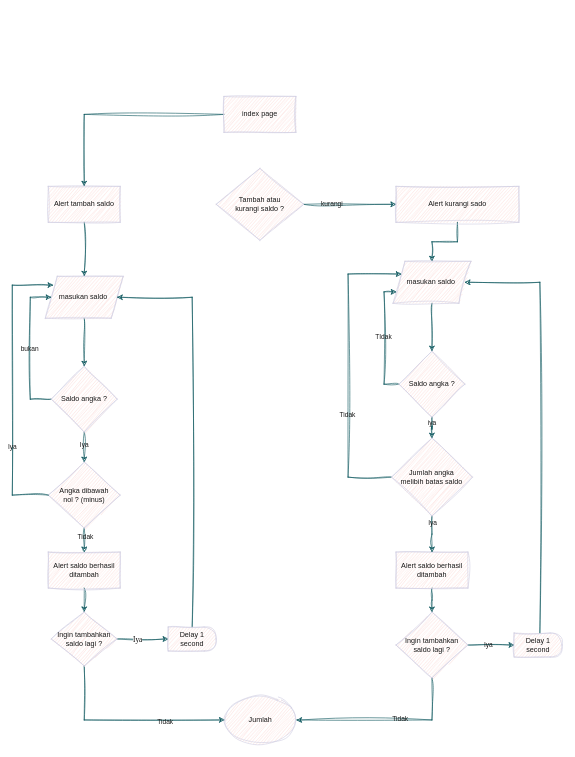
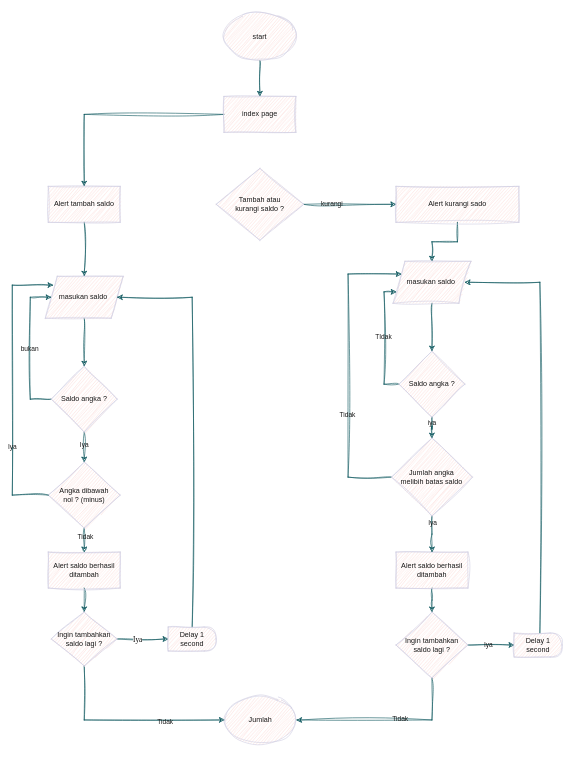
  <mxCell id="0" />
  <mxCell id="1" parent="0" />
+ <mxCell id="2" style="edgeStyle=orthogonalEdgeStyle;rounded=0;orthogonalLoop=1;jettySize=auto;html=1;labelBackgroundColor=none;strokeColor=#09555B;fontColor=default;sketch=1;curveFitting=1;jiggle=2;" parent="1" source="3" target="5" edge="1"><mxGeometry relative="1" as="geometry" /></mxCell>
+ <mxCell id="3" value="start" style="ellipse;whiteSpace=wrap;html=1;labelBackgroundColor=none;fillColor=#FAD9D5;strokeColor=#D0CEE2;fontColor=#1A1A1A;sketch=1;curveFitting=1;jiggle=2;" parent="1" vertex="1"><mxGeometry x="373" y="20" width="120" height="80" as="geometry" /></mxCell>
  <mxCell id="4" style="edgeStyle=orthogonalEdgeStyle;rounded=0;orthogonalLoop=1;jettySize=auto;html=1;labelBackgroundColor=none;strokeColor=#09555B;fontColor=default;sketch=1;curveFitting=1;jiggle=2;" parent="1" source="5" target="10" edge="1"><mxGeometry relative="1" as="geometry" /></mxCell>
  <mxCell id="5" value="index page" style="rounded=0;whiteSpace=wrap;html=1;labelBackgroundColor=none;fillColor=#FAD9D5;strokeColor=#D0CEE2;fontColor=#1A1A1A;sketch=1;curveFitting=1;jiggle=2;" parent="1" vertex="1"><mxGeometry x="373" y="160" width="120" height="60" as="geometry" /></mxCell>
  <mxCell id="6" style="edgeStyle=orthogonalEdgeStyle;rounded=0;orthogonalLoop=1;jettySize=auto;html=1;labelBackgroundColor=none;strokeColor=#09555B;fontColor=default;sketch=1;curveFitting=1;jiggle=2;" parent="1" source="8" target="12" edge="1"><mxGeometry relative="1" as="geometry" /></mxCell>
  <mxCell id="7" value="kurangi" style="edgeLabel;html=1;align=center;verticalAlign=middle;resizable=0;points=[];labelBackgroundColor=none;fontColor=#1A1A1A;sketch=1;curveFitting=1;jiggle=2;" parent="6" vertex="1" connectable="0"><mxGeometry x="-0.401" y="1" relative="1" as="geometry"><mxPoint as="offset" /></mxGeometry></mxCell>
  <mxCell id="8" value="Tambah atau &lt;br&gt;kurangi saldo ?" style="rhombus;whiteSpace=wrap;html=1;labelBackgroundColor=none;fillColor=#FAD9D5;strokeColor=#D0CEE2;fontColor=#1A1A1A;sketch=1;curveFitting=1;jiggle=2;" parent="1" vertex="1"><mxGeometry x="360" y="280" width="146" height="120" as="geometry" /></mxCell>
  <mxCell id="9" style="edgeStyle=orthogonalEdgeStyle;rounded=0;orthogonalLoop=1;jettySize=auto;html=1;labelBackgroundColor=none;strokeColor=#09555B;fontColor=default;sketch=1;curveFitting=1;jiggle=2;" parent="1" source="10" target="14" edge="1"><mxGeometry relative="1" as="geometry" /></mxCell>
  <mxCell id="10" value="Alert tambah saldo" style="rounded=0;whiteSpace=wrap;html=1;labelBackgroundColor=none;fillColor=#FAD9D5;strokeColor=#D0CEE2;fontColor=#1A1A1A;sketch=1;curveFitting=1;jiggle=2;" parent="1" vertex="1"><mxGeometry x="80" y="310" width="120" height="60" as="geometry" /></mxCell>
  <mxCell id="11" style="edgeStyle=orthogonalEdgeStyle;rounded=0;orthogonalLoop=1;jettySize=auto;html=1;labelBackgroundColor=none;strokeColor=#09555B;fontColor=default;sketch=1;curveFitting=1;jiggle=2;" parent="1" source="12" target="31" edge="1"><mxGeometry relative="1" as="geometry" /></mxCell>
  <mxCell id="12" value="Alert kurangi sado" style="rounded=0;whiteSpace=wrap;html=1;labelBackgroundColor=none;fillColor=#FAD9D5;strokeColor=#D0CEE2;fontColor=#1A1A1A;sketch=1;curveFitting=1;jiggle=2;" parent="1" vertex="1"><mxGeometry x="659.93" y="310" width="205" height="60" as="geometry" /></mxCell>
  <mxCell id="13" style="edgeStyle=orthogonalEdgeStyle;rounded=0;orthogonalLoop=1;jettySize=auto;html=1;labelBackgroundColor=none;strokeColor=#09555B;fontColor=default;sketch=1;curveFitting=1;jiggle=2;" parent="1" source="14" target="19" edge="1"><mxGeometry relative="1" as="geometry" /></mxCell>
  <mxCell id="14" value="masukan saldo&amp;nbsp;" style="shape=parallelogram;perimeter=parallelogramPerimeter;whiteSpace=wrap;html=1;fixedSize=1;labelBackgroundColor=none;fillColor=#FAD9D5;strokeColor=#D0CEE2;fontColor=#1A1A1A;sketch=1;curveFitting=1;jiggle=2;" parent="1" vertex="1"><mxGeometry x="75" y="460" width="130" height="70" as="geometry" /></mxCell>
  <mxCell id="15" style="edgeStyle=orthogonalEdgeStyle;rounded=0;orthogonalLoop=1;jettySize=auto;html=1;entryX=0;entryY=0.5;entryDx=0;entryDy=0;exitX=0;exitY=0.5;exitDx=0;exitDy=0;labelBackgroundColor=none;strokeColor=#09555B;fontColor=default;sketch=1;curveFitting=1;jiggle=2;" parent="1" source="19" target="14" edge="1"><mxGeometry relative="1" as="geometry"><mxPoint x="-40" y="480" as="targetPoint" /><Array as="points"><mxPoint x="50" y="665" /><mxPoint x="50" y="495" /></Array></mxGeometry></mxCell>
  <mxCell id="16" value="bukan" style="edgeLabel;html=1;align=center;verticalAlign=middle;resizable=0;points=[];labelBackgroundColor=none;fontColor=#1A1A1A;sketch=1;curveFitting=1;jiggle=2;" parent="15" vertex="1" connectable="0"><mxGeometry x="0.004" y="2" relative="1" as="geometry"><mxPoint as="offset" /></mxGeometry></mxCell>
  <mxCell id="17" value="" style="edgeStyle=orthogonalEdgeStyle;rounded=0;orthogonalLoop=1;jettySize=auto;html=1;labelBackgroundColor=none;strokeColor=#09555B;fontColor=default;sketch=1;curveFitting=1;jiggle=2;" edge="1" parent="1" source="19" target="53"><mxGeometry relative="1" as="geometry" /></mxCell>
  <mxCell id="18" value="Iya" style="edgeLabel;html=1;align=center;verticalAlign=middle;resizable=0;points=[];labelBackgroundColor=none;fontColor=#1A1A1A;sketch=1;curveFitting=1;jiggle=2;" vertex="1" connectable="0" parent="17"><mxGeometry x="-0.212" y="-1" relative="1" as="geometry"><mxPoint as="offset" /></mxGeometry></mxCell>
  <mxCell id="19" value="Saldo angka ?" style="rhombus;whiteSpace=wrap;html=1;labelBackgroundColor=none;fillColor=#FAD9D5;strokeColor=#D0CEE2;fontColor=#1A1A1A;sketch=1;curveFitting=1;jiggle=2;" parent="1" vertex="1"><mxGeometry x="85" y="610" width="110" height="110" as="geometry" /></mxCell>
  <mxCell id="20" style="edgeStyle=orthogonalEdgeStyle;rounded=0;orthogonalLoop=1;jettySize=auto;html=1;labelBackgroundColor=none;strokeColor=#09555B;fontColor=default;sketch=1;curveFitting=1;jiggle=2;" parent="1" source="21" target="26" edge="1"><mxGeometry relative="1" as="geometry" /></mxCell>
  <mxCell id="21" value="Alert saldo berhasil ditambah" style="rounded=0;whiteSpace=wrap;html=1;labelBackgroundColor=none;fillColor=#FAD9D5;strokeColor=#D0CEE2;fontColor=#1A1A1A;sketch=1;curveFitting=1;jiggle=2;" parent="1" vertex="1"><mxGeometry x="80" y="919.97" width="120" height="60" as="geometry" /></mxCell>
  <mxCell id="22" style="edgeStyle=orthogonalEdgeStyle;rounded=0;orthogonalLoop=1;jettySize=auto;html=1;entryX=0;entryY=0.5;entryDx=0;entryDy=0;labelBackgroundColor=none;strokeColor=#09555B;fontColor=default;sketch=1;curveFitting=1;jiggle=2;" parent="1" source="26" target="29" edge="1"><mxGeometry relative="1" as="geometry"><Array as="points"><mxPoint x="140" y="1200" /></Array><mxPoint x="369" y="1239.97" as="targetPoint" /></mxGeometry></mxCell>
  <mxCell id="23" value="Tidak" style="edgeLabel;html=1;align=center;verticalAlign=middle;resizable=0;points=[];labelBackgroundColor=none;fontColor=#1A1A1A;sketch=1;curveFitting=1;jiggle=2;" parent="22" vertex="1" connectable="0"><mxGeometry x="0.388" y="-2" relative="1" as="geometry"><mxPoint as="offset" /></mxGeometry></mxCell>
  <mxCell id="24" style="edgeStyle=orthogonalEdgeStyle;rounded=0;orthogonalLoop=1;jettySize=auto;html=1;labelBackgroundColor=none;strokeColor=#09555B;fontColor=default;sketch=1;curveFitting=1;jiggle=2;" parent="1" source="26" target="28" edge="1"><mxGeometry relative="1" as="geometry" /></mxCell>
  <mxCell id="25" value="&lt;font style=&quot;font-size: 12px;&quot;&gt;Iya&lt;/font&gt;" style="edgeLabel;html=1;align=center;verticalAlign=middle;resizable=0;points=[];fontSize=20;fontFamily=Architects Daughter;" vertex="1" connectable="0" parent="24"><mxGeometry x="-0.213" y="3" relative="1" as="geometry"><mxPoint as="offset" /></mxGeometry></mxCell>
  <mxCell id="26" value="Ingin tambahkan saldo lagi ?" style="rhombus;whiteSpace=wrap;html=1;labelBackgroundColor=none;fillColor=#FAD9D5;strokeColor=#D0CEE2;fontColor=#1A1A1A;sketch=1;curveFitting=1;jiggle=2;" parent="1" vertex="1"><mxGeometry x="85" y="1019.97" width="110" height="90" as="geometry" /></mxCell>
  <mxCell id="27" style="edgeStyle=orthogonalEdgeStyle;rounded=0;orthogonalLoop=1;jettySize=auto;html=1;entryX=1;entryY=0.5;entryDx=0;entryDy=0;labelBackgroundColor=none;strokeColor=#09555B;fontColor=default;sketch=1;curveFitting=1;jiggle=2;" parent="1" source="28" target="14" edge="1"><mxGeometry relative="1" as="geometry"><Array as="points"><mxPoint x="320" y="495" /></Array></mxGeometry></mxCell>
  <mxCell id="28" value="Delay 1 second" style="shape=delay;whiteSpace=wrap;html=1;labelBackgroundColor=none;fillColor=#FAD9D5;strokeColor=#D0CEE2;fontColor=#1A1A1A;sketch=1;curveFitting=1;jiggle=2;" parent="1" vertex="1"><mxGeometry x="280" y="1044.97" width="80" height="40" as="geometry" /></mxCell>
  <mxCell id="29" value="Jumlah" style="ellipse;whiteSpace=wrap;html=1;labelBackgroundColor=none;fillColor=#FAD9D5;strokeColor=#D0CEE2;fontColor=#1A1A1A;sketch=1;curveFitting=1;jiggle=2;" parent="1" vertex="1"><mxGeometry x="374" y="1160" width="120" height="80" as="geometry" /></mxCell>
  <mxCell id="30" style="edgeStyle=orthogonalEdgeStyle;rounded=0;orthogonalLoop=1;jettySize=auto;html=1;labelBackgroundColor=none;strokeColor=#09555B;fontColor=default;sketch=1;curveFitting=1;jiggle=2;" parent="1" source="31" target="36" edge="1"><mxGeometry relative="1" as="geometry" /></mxCell>
  <mxCell id="31" value="masukan saldo&amp;nbsp;" style="shape=parallelogram;perimeter=parallelogramPerimeter;whiteSpace=wrap;html=1;fixedSize=1;labelBackgroundColor=none;fillColor=#FAD9D5;strokeColor=#D0CEE2;fontColor=#1A1A1A;sketch=1;curveFitting=1;jiggle=2;" parent="1" vertex="1"><mxGeometry x="654.94" y="435" width="130" height="70" as="geometry" /></mxCell>
  <mxCell id="32" style="edgeStyle=orthogonalEdgeStyle;rounded=0;orthogonalLoop=1;jettySize=auto;html=1;labelBackgroundColor=none;strokeColor=#09555B;fontColor=default;sketch=1;curveFitting=1;jiggle=2;" parent="1" source="36" target="50" edge="1"><mxGeometry relative="1" as="geometry" /></mxCell>
  <mxCell id="33" value="iya" style="edgeLabel;html=1;align=center;verticalAlign=middle;resizable=0;points=[];labelBackgroundColor=none;fontColor=#1A1A1A;sketch=1;curveFitting=1;jiggle=2;" parent="32" vertex="1" connectable="0"><mxGeometry x="-0.549" relative="1" as="geometry"><mxPoint as="offset" /></mxGeometry></mxCell>
  <mxCell id="34" style="edgeStyle=orthogonalEdgeStyle;rounded=0;orthogonalLoop=1;jettySize=auto;html=1;entryX=0;entryY=0.75;entryDx=0;entryDy=0;labelBackgroundColor=none;strokeColor=#09555B;fontColor=default;sketch=1;curveFitting=1;jiggle=2;" parent="1" source="36" target="31" edge="1"><mxGeometry relative="1" as="geometry"><Array as="points"><mxPoint x="639.97" y="640" /><mxPoint x="639.97" y="486" /></Array></mxGeometry></mxCell>
  <mxCell id="35" value="TIdak" style="edgeLabel;html=1;align=center;verticalAlign=middle;resizable=0;points=[];labelBackgroundColor=none;fontColor=#1A1A1A;sketch=1;curveFitting=1;jiggle=2;" parent="34" vertex="1" connectable="0"><mxGeometry x="0.043" y="2" relative="1" as="geometry"><mxPoint as="offset" /></mxGeometry></mxCell>
  <mxCell id="36" value="Saldo angka ?" style="rhombus;whiteSpace=wrap;html=1;labelBackgroundColor=none;fillColor=#FAD9D5;strokeColor=#D0CEE2;fontColor=#1A1A1A;sketch=1;curveFitting=1;jiggle=2;" parent="1" vertex="1"><mxGeometry x="664.94" y="585" width="110" height="110" as="geometry" /></mxCell>
  <mxCell id="37" style="edgeStyle=orthogonalEdgeStyle;rounded=0;orthogonalLoop=1;jettySize=auto;html=1;labelBackgroundColor=none;strokeColor=#09555B;fontColor=default;sketch=1;curveFitting=1;jiggle=2;" parent="1" source="38" target="43" edge="1"><mxGeometry relative="1" as="geometry" /></mxCell>
  <mxCell id="38" value="Alert saldo berhasil ditambah" style="rounded=0;whiteSpace=wrap;html=1;labelBackgroundColor=none;fillColor=#FAD9D5;strokeColor=#D0CEE2;fontColor=#1A1A1A;sketch=1;curveFitting=1;jiggle=2;" parent="1" vertex="1"><mxGeometry x="659.96" y="920" width="120" height="60" as="geometry" /></mxCell>
  <mxCell id="39" style="edgeStyle=orthogonalEdgeStyle;rounded=0;orthogonalLoop=1;jettySize=auto;html=1;labelBackgroundColor=none;strokeColor=#09555B;fontColor=default;sketch=1;curveFitting=1;jiggle=2;" parent="1" source="43" target="45" edge="1"><mxGeometry relative="1" as="geometry" /></mxCell>
  <mxCell id="40" value="Iya" style="edgeLabel;html=1;align=center;verticalAlign=middle;resizable=0;points=[];labelBackgroundColor=none;fontColor=#1A1A1A;sketch=1;curveFitting=1;jiggle=2;" parent="39" vertex="1" connectable="0"><mxGeometry x="-0.12" y="1" relative="1" as="geometry"><mxPoint as="offset" /></mxGeometry></mxCell>
  <mxCell id="41" style="edgeStyle=orthogonalEdgeStyle;rounded=0;orthogonalLoop=1;jettySize=auto;html=1;entryX=1;entryY=0.5;entryDx=0;entryDy=0;labelBackgroundColor=none;strokeColor=#09555B;fontColor=default;sketch=1;curveFitting=1;jiggle=2;" parent="1" source="43" target="29" edge="1"><mxGeometry relative="1" as="geometry"><Array as="points"><mxPoint x="720" y="1200" /></Array></mxGeometry></mxCell>
  <mxCell id="42" value="Tidak" style="edgeLabel;html=1;align=center;verticalAlign=middle;resizable=0;points=[];labelBackgroundColor=none;fontColor=#1A1A1A;sketch=1;curveFitting=1;jiggle=2;" parent="41" vertex="1" connectable="0"><mxGeometry x="-0.167" y="-2" relative="1" as="geometry"><mxPoint as="offset" /></mxGeometry></mxCell>
  <mxCell id="43" value="Ingin tambahkan saldo lagi ?" style="rhombus;whiteSpace=wrap;html=1;labelBackgroundColor=none;fillColor=#FAD9D5;strokeColor=#D0CEE2;fontColor=#1A1A1A;sketch=1;curveFitting=1;jiggle=2;" parent="1" vertex="1"><mxGeometry x="659.93" y="1020" width="120.03" height="110" as="geometry" /></mxCell>
  <mxCell id="44" style="edgeStyle=orthogonalEdgeStyle;rounded=0;orthogonalLoop=1;jettySize=auto;html=1;entryX=1;entryY=0.5;entryDx=0;entryDy=0;labelBackgroundColor=none;strokeColor=#09555B;fontColor=default;sketch=1;curveFitting=1;jiggle=2;" parent="1" source="45" target="31" edge="1"><mxGeometry relative="1" as="geometry"><Array as="points"><mxPoint x="899.94" y="470" /></Array></mxGeometry></mxCell>
  <mxCell id="45" value="Delay 1 second" style="shape=delay;whiteSpace=wrap;html=1;labelBackgroundColor=none;fillColor=#FAD9D5;strokeColor=#D0CEE2;fontColor=#1A1A1A;sketch=1;curveFitting=1;jiggle=2;" parent="1" vertex="1"><mxGeometry x="856.97" y="1055" width="80" height="40" as="geometry" /></mxCell>
  <mxCell id="46" style="edgeStyle=orthogonalEdgeStyle;rounded=0;orthogonalLoop=1;jettySize=auto;html=1;labelBackgroundColor=none;strokeColor=#09555B;fontColor=default;sketch=1;curveFitting=1;jiggle=2;" parent="1" source="50" target="38" edge="1"><mxGeometry relative="1" as="geometry" /></mxCell>
  <mxCell id="47" value="Iya" style="edgeLabel;html=1;align=center;verticalAlign=middle;resizable=0;points=[];labelBackgroundColor=none;fontColor=#1A1A1A;sketch=1;curveFitting=1;jiggle=2;" parent="46" vertex="1" connectable="0"><mxGeometry x="-0.602" y="1" relative="1" as="geometry"><mxPoint as="offset" /></mxGeometry></mxCell>
  <mxCell id="48" style="edgeStyle=orthogonalEdgeStyle;rounded=0;orthogonalLoop=1;jettySize=auto;html=1;entryX=0;entryY=0.25;entryDx=0;entryDy=0;labelBackgroundColor=none;strokeColor=#09555B;fontColor=default;sketch=1;curveFitting=1;jiggle=2;" parent="1" source="50" target="31" edge="1"><mxGeometry relative="1" as="geometry"><Array as="points"><mxPoint x="579.97" y="795" /><mxPoint x="579.97" y="456" /></Array></mxGeometry></mxCell>
  <mxCell id="49" value="Tidak" style="edgeLabel;html=1;align=center;verticalAlign=middle;resizable=0;points=[];labelBackgroundColor=none;fontColor=#1A1A1A;sketch=1;curveFitting=1;jiggle=2;" parent="48" vertex="1" connectable="0"><mxGeometry x="-0.293" y="2" relative="1" as="geometry"><mxPoint as="offset" /></mxGeometry></mxCell>
  <mxCell id="50" value="Jumlah angka &lt;br&gt;melibih batas saldo" style="rhombus;whiteSpace=wrap;html=1;labelBackgroundColor=none;fillColor=#FAD9D5;strokeColor=#D0CEE2;fontColor=#1A1A1A;sketch=1;curveFitting=1;jiggle=2;" parent="1" vertex="1"><mxGeometry x="652.43" y="730" width="135.03" height="130" as="geometry" /></mxCell>
  <mxCell id="51" value="" style="edgeStyle=orthogonalEdgeStyle;rounded=0;orthogonalLoop=1;jettySize=auto;html=1;labelBackgroundColor=none;strokeColor=#09555B;fontColor=default;sketch=1;curveFitting=1;jiggle=2;" edge="1" parent="1" source="53" target="21"><mxGeometry relative="1" as="geometry" /></mxCell>
  <mxCell id="52" value="Tidak" style="edgeLabel;html=1;align=center;verticalAlign=middle;resizable=0;points=[];labelBackgroundColor=none;fontColor=#1A1A1A;sketch=1;curveFitting=1;jiggle=2;" vertex="1" connectable="0" parent="51"><mxGeometry x="-0.36" y="1" relative="1" as="geometry"><mxPoint as="offset" /></mxGeometry></mxCell>
  <mxCell id="53" value="Angka dibawah &lt;br&gt;nol ? (minus)" style="rhombus;whiteSpace=wrap;html=1;labelBackgroundColor=none;fillColor=#FAD9D5;strokeColor=#D0CEE2;fontColor=#1A1A1A;sketch=1;curveFitting=1;jiggle=2;" vertex="1" parent="1"><mxGeometry x="80" y="770" width="120" height="110" as="geometry" /></mxCell>
  <mxCell id="54" style="edgeStyle=orthogonalEdgeStyle;rounded=0;orthogonalLoop=1;jettySize=auto;html=1;entryX=0.101;entryY=0.212;entryDx=0;entryDy=0;entryPerimeter=0;exitX=0;exitY=0.5;exitDx=0;exitDy=0;labelBackgroundColor=none;strokeColor=#09555B;fontColor=default;sketch=1;curveFitting=1;jiggle=2;" edge="1" parent="1" source="53" target="14"><mxGeometry relative="1" as="geometry"><Array as="points"><mxPoint y="825" x="20" /><mxPoint y="475" x="20" /></Array></mxGeometry></mxCell>
  <mxCell id="55" value="Iya" style="edgeLabel;html=1;align=center;verticalAlign=middle;resizable=0;points=[];labelBackgroundColor=none;fontColor=#1A1A1A;sketch=1;curveFitting=1;jiggle=2;" vertex="1" connectable="0" parent="54"><mxGeometry x="-0.407" y="1" relative="1" as="geometry"><mxPoint as="offset" /></mxGeometry></mxCell>
